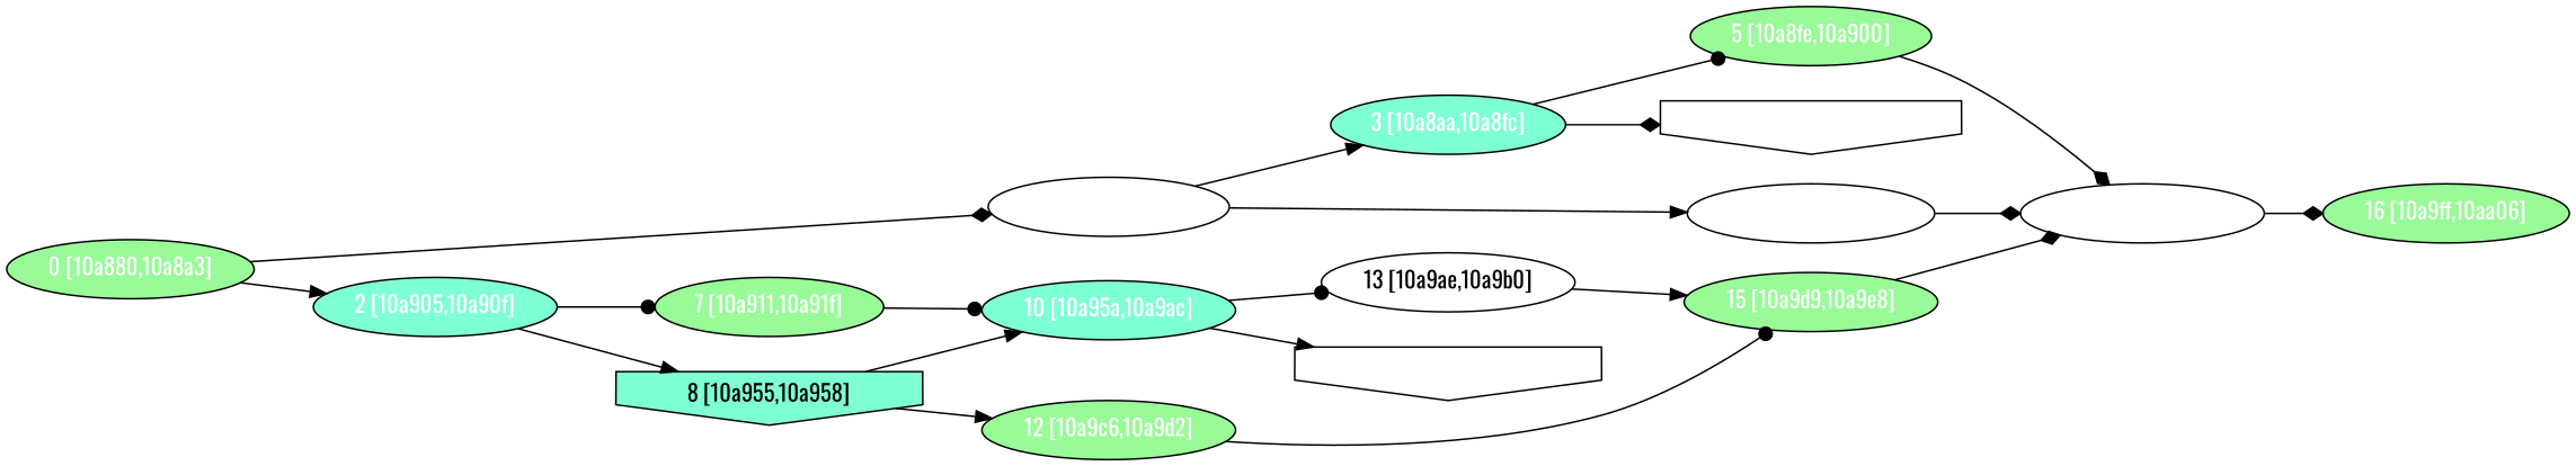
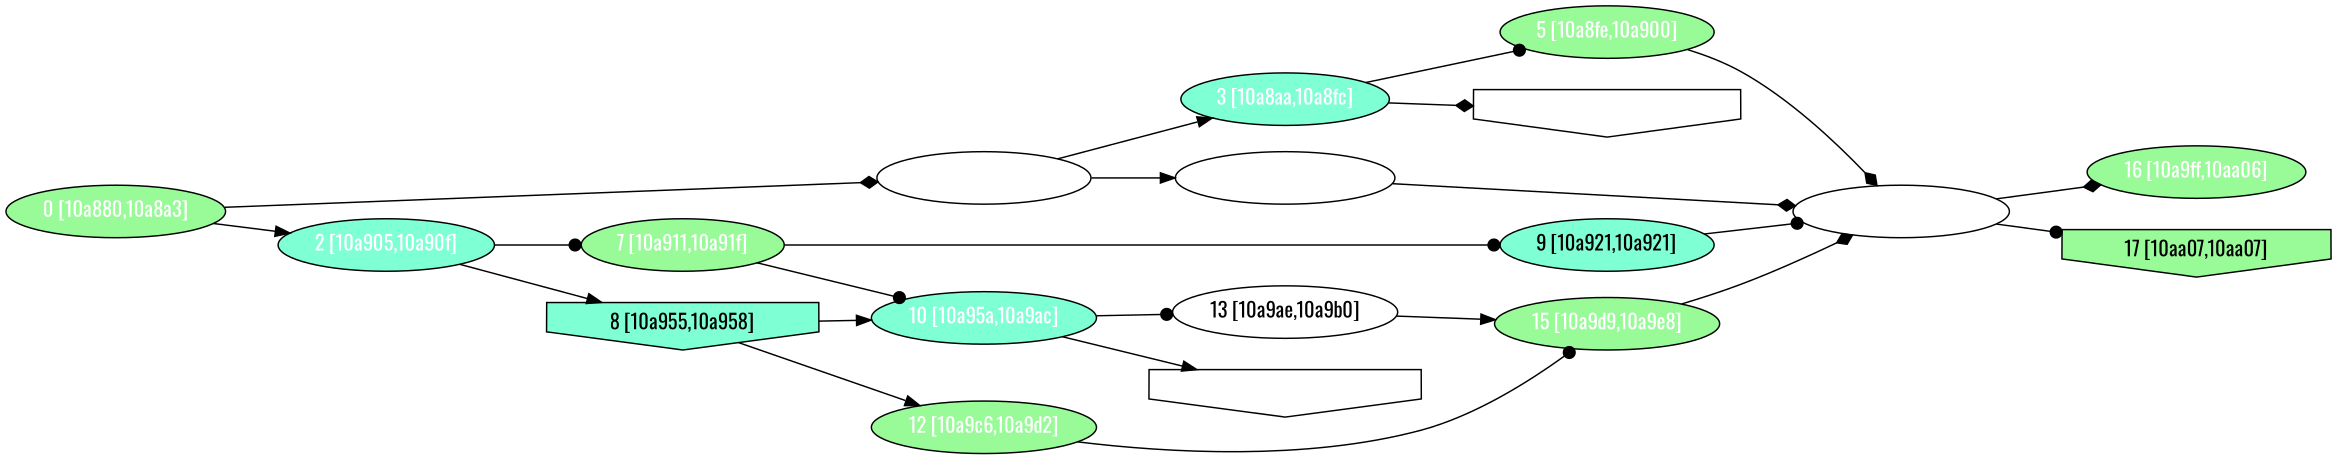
  digraph {
    fontname=Oswald
    rankdir=LR
    node [fillcolor=palegreen fontcolor="#ffffff" fontname=Oswald shape=oval style=filled]
    edge [arrowhead=normal fontname=Oswald]
    n1 [label="0 [10a880,10a8a3]"]
    n2 [fillcolor=white label="1 [10a8a5,10a8a8]"]
    n3 [fillcolor=aquamarine label="2 [10a905,10a90f]"]
    n4 [fillcolor=aquamarine label="3 [10a8aa,10a8fc]"]
    n5 [fillcolor=white label="4 [10a926,10a939]"]
    n6 [label="7 [10a911,10a91f]"]
    n7 [fillcolor=aquamarine fontcolor="#000000" label="8 [10a955,10a958]" shape=invhouse]
    n8 [label="5 [10a8fe,10a900]"]
    n9 [fillcolor=white label="6 [10a93e,10a94b]" shape=invhouse]
    n10 [fillcolor=white label="11 [10a9ee,10a9fd]"]
+   n11 [fillcolor=aquamarine fontcolor="#000000" label="9 [10a921,10a921]"]
    n12 [fillcolor=aquamarine label="10 [10a95a,10a9ac]"]
    n13 [label="12 [10a9c6,10a9d2]"]
    n14 [label="16 [10a9ff,10aa06]"]
+   n15 [fontcolor="#000000" label="17 [10aa07,10aa07]" shape=invhouse]
    n16 [fillcolor=white fontcolor="#000000" label="13 [10a9ae,10a9b0]"]
    n17 [fillcolor=white label="14 [10a9b2,10a9bf]" shape=invhouse]
    n18 [label="15 [10a9d9,10a9e8]"]
    n1 -> n2 [arrowhead=diamond]
    n1 -> n3
    n2 -> n4
    n2 -> n5
    n3 -> n6 [arrowhead=dot]
    n3 -> n7
    n4 -> n8 [arrowhead=dot]
    n4 -> n9 [arrowhead=diamond]
    n5 -> n10 [arrowhead=diamond]
+   n6 -> n11 [arrowhead=dot]
    n6 -> n12 [arrowhead=dot]
    n7 -> n12
    n7 -> n13
    n8 -> n10 [arrowhead=diamond]
    n10 -> n14 [arrowhead=diamond]
+   n10 -> n15 [arrowhead=dot]
+   n11 -> n10 [arrowhead=dot]
    n12 -> n16 [arrowhead=dot]
    n12 -> n17
    n13 -> n18 [arrowhead=dot]
    n16 -> n18
    n18 -> n10 [arrowhead=diamond]
  }
